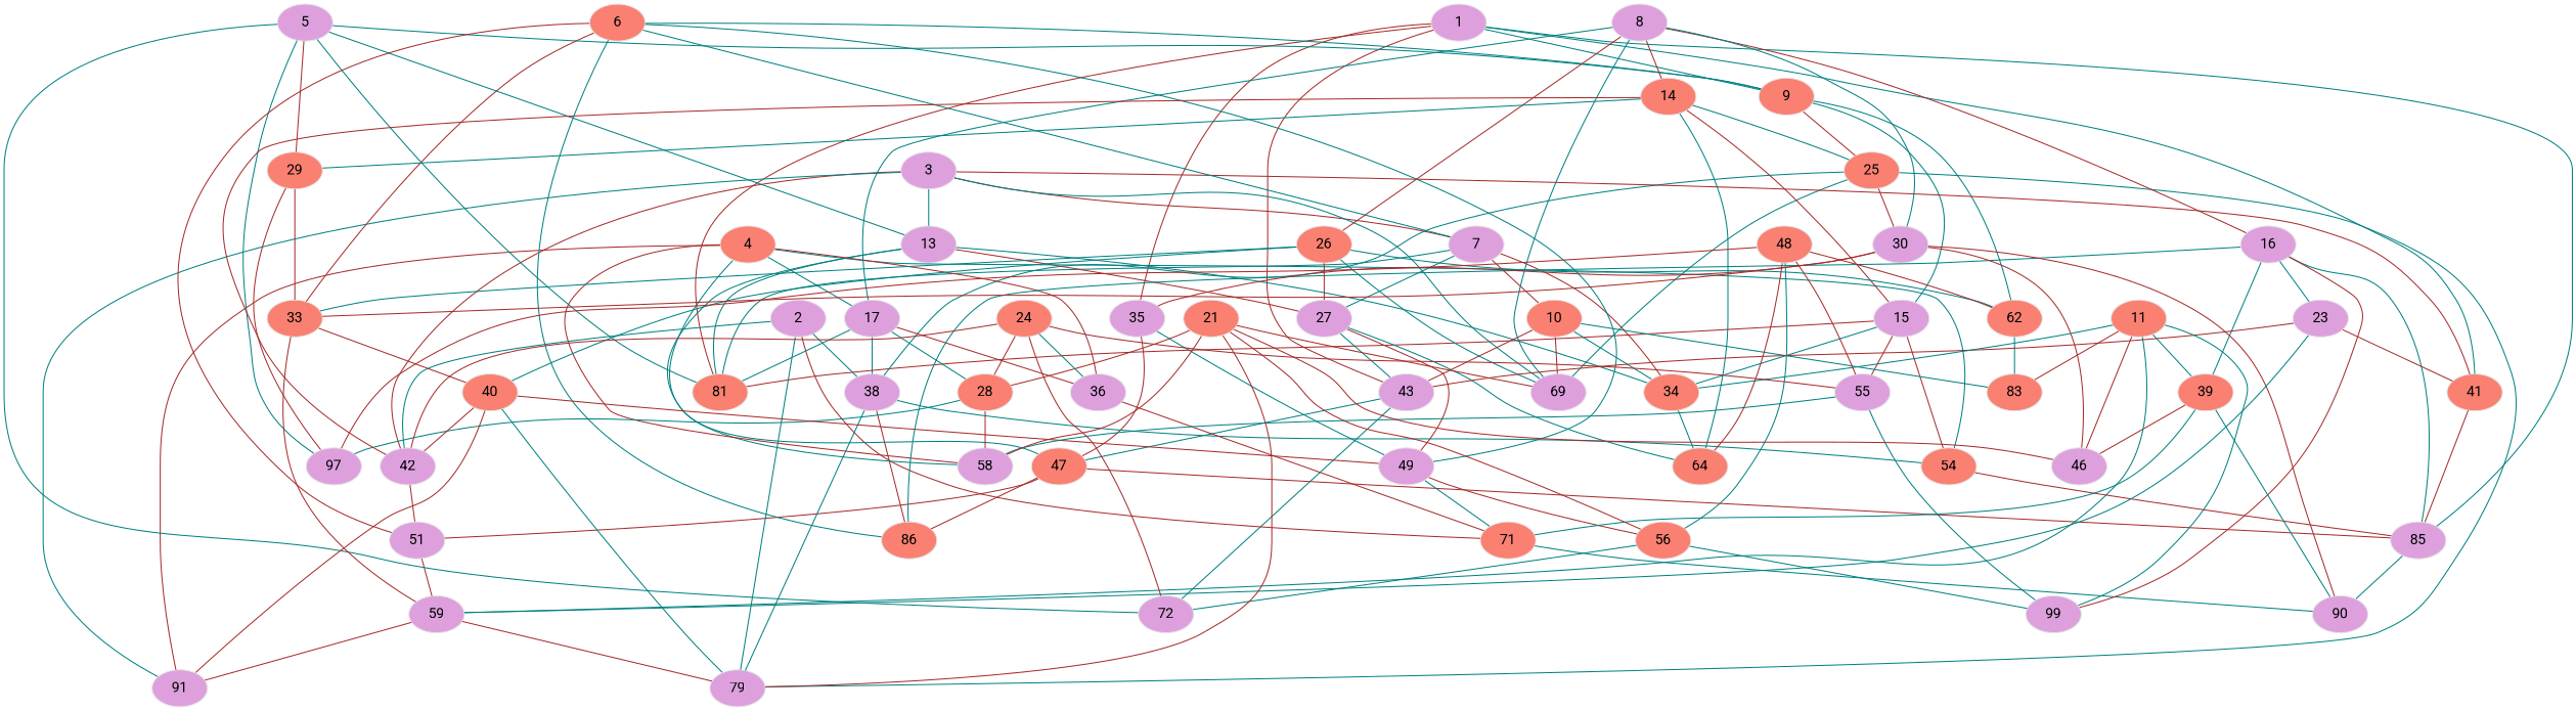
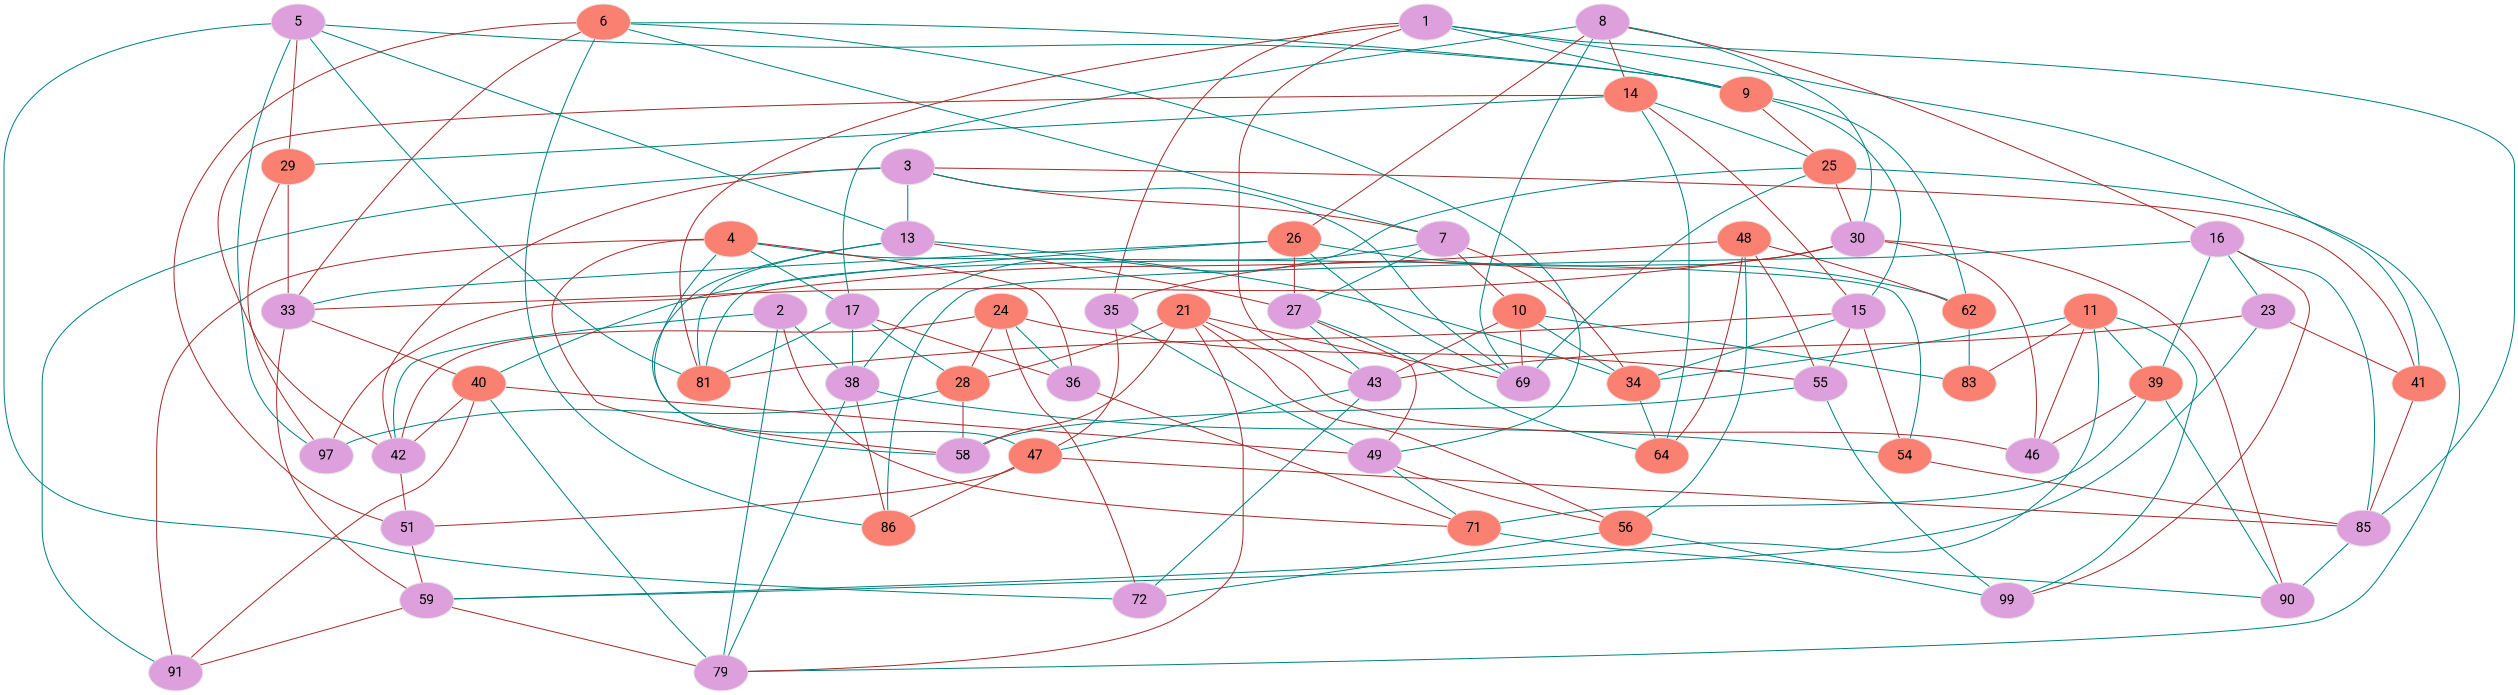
  graph {
    fontname=Roboto
    node [color=gray90 fillcolor=plum fontname=Roboto style=filled]
    edge [color=teal fontname=Roboto]
    1 [super="+12"]
    9 [fillcolor=salmon super="+37"]
    35
    41 [fillcolor=salmon]
    43 [super="+61"]
    81 [fillcolor=salmon super="+82"]
    85 [super="+89"]
    15 [super="+92"]
    25 [fillcolor=salmon super="+31"]
    62 [fillcolor=salmon]
    47 [fillcolor=salmon super="+57"]
    49 [super="+84"]
    72
    90
    38 [super="+73"]
    79 [super="+80"]
    54 [fillcolor=salmon]
    86 [fillcolor=salmon]
    2
    42 [super="+100"]
    71 [fillcolor=salmon super="+75"]
    51
    3 [super="+74"]
    7 [super="+68"]
    13 [super="+95"]
    69 [super="+77"]
    91
    10 [fillcolor=salmon super="+44"]
    27 [super="+67"]
    34 [fillcolor=salmon super="+65"]
    58 [super="+98"]
    4 [fillcolor=salmon super="+78"]
    17 [super="+18"]
    36
    28 [fillcolor=salmon super="+66"]
    5 [super="+32"]
    29 [fillcolor=salmon]
    97
-   33 [fillcolor=salmon super="+45"]
+   33 [super="+45"]
    6 [fillcolor=salmon super="+22"]
    59 [super="+96"]
    40 [fillcolor=salmon super="+70"]
    56 [fillcolor=salmon super="+88"]
    83 [fillcolor=salmon]
    64 [fillcolor=salmon]
    8 [super="+19"]
    14 [fillcolor=salmon super="+93"]
    16 [super="+76"]
    26 [fillcolor=salmon super="+53"]
    30 [super="+50"]
    39 [fillcolor=salmon super="+87"]
    99
    23
    46
    55 [super="+60"]
    11 [fillcolor=salmon super="+20"]
    21 [fillcolor=salmon super="+52"]
    24 [fillcolor=salmon super="+94"]
    48 [fillcolor=salmon super="+63"]
    1 -- 9
    1 -- 35 [color=brown]
    1 -- 41
    1 -- 43 [color=brown]
    1 -- 81 [color=brown]
    1 -- 85
    9 -- 15
    9 -- 25 [color=brown]
    9 -- 62
    35 -- 47 [color=brown]
    35 -- 49
    41 -- 85 [color=brown]
    43 -- 47
    43 -- 72
    85 -- 90
    15 -- 81 [color=brown]
    15 -- 54 [color=brown]
    15 -- 34
    15 -- 55 [color=brown]
    25 -- 38
    25 -- 79
    25 -- 69
    25 -- 30 [color=brown]
    62 -- 83
    47 -- 85 [color=brown]
    47 -- 86 [color=brown]
    47 -- 51 [color=brown]
    49 -- 71
    49 -- 56 [color=brown]
    38 -- 79
    38 -- 54
    38 -- 86 [color=brown]
    54 -- 85 [color=brown]
    2 -- 38
    2 -- 79
    2 -- 42
    2 -- 71 [color=brown]
    42 -- 51 [color=brown]
    71 -- 90
    51 -- 59 [color=brown]
    3 -- 41 [color=brown]
    3 -- 42 [color=brown]
    3 -- 7 [color=brown]
    3 -- 13
    3 -- 69
    3 -- 91
    7 -- 81
    7 -- 10 [color=brown]
    7 -- 27
    7 -- 34 [color=brown]
    13 -- 81
    13 -- 27 [color=brown]
    13 -- 34
    13 -- 58
    10 -- 43 [color=brown]
    10 -- 69 [color=brown]
    10 -- 34
    10 -- 83 [weight=2]
    27 -- 43
    27 -- 49 [color=brown]
    27 -- 64
    34 -- 64
    4 -- 47
    4 -- 54
    4 -- 91 [color=brown]
    4 -- 58 [color=brown]
    4 -- 17
    4 -- 36 [color=brown]
    17 -- 81
    17 -- 38
    17 -- 36 [color=brown]
    17 -- 28
    36 -- 71 [color=brown]
    28 -- 58 [color=brown]
    28 -- 97
    5 -- 9
    5 -- 81
    5 -- 72
    5 -- 13
    5 -- 29 [color=brown]
    5 -- 97
    29 -- 97 [color=brown]
    29 -- 33 [color=brown]
    33 -- 59 [color=brown]
    33 -- 40 [color=brown]
    6 -- 9
    6 -- 49
    6 -- 86
    6 -- 51 [color=brown]
    6 -- 7
    6 -- 33 [color=brown]
    59 -- 79 [color=brown]
    59 -- 91 [color=brown]
    40 -- 49 [color=brown]
    40 -- 79
    40 -- 42 [color=brown]
    40 -- 91 [color=brown]
    56 -- 72
    56 -- 99
    8 -- 69
    8 -- 17
    8 -- 14 [color=brown]
    8 -- 16 [color=brown]
    8 -- 26 [color=brown]
    8 -- 30
    14 -- 15 [color=brown]
    14 -- 25
    14 -- 42 [color=brown]
    14 -- 29
    14 -- 64
    16 -- 85
    16 -- 86
    16 -- 39
    16 -- 99 [color=brown]
    16 -- 23
    26 -- 62
    26 -- 69
    26 -- 27 [color=brown]
    26 -- 33
    26 -- 40
    30 -- 35 [color=brown]
    30 -- 90 [color=brown]
    30 -- 33 [color=brown]
    30 -- 46 [color=brown]
    39 -- 90
    39 -- 71 [weight=2]
    39 -- 46 [color=brown]
    23 -- 41 [color=brown]
    23 -- 43 [color=brown]
    23 -- 59
    55 -- 58 [weight=2]
    55 -- 99
    11 -- 34
    11 -- 59
    11 -- 83 [color=brown]
    11 -- 39
    11 -- 99
    11 -- 46 [color=brown]
    21 -- 79 [color=brown]
    21 -- 69 [color=brown]
    21 -- 58 [color=brown]
    21 -- 28 [color=brown]
    21 -- 56 [color=brown]
    21 -- 46 [color=brown]
    24 -- 72 [color=brown]
    24 -- 42 [color=brown]
    24 -- 36
    24 -- 28 [color=brown weight=2]
    24 -- 55 [color=brown]
    48 -- 62 [color=brown]
    48 -- 97 [color=brown]
    48 -- 56 [weight=2]
    48 -- 64 [color=brown]
    48 -- 55 [color=brown]
  }
